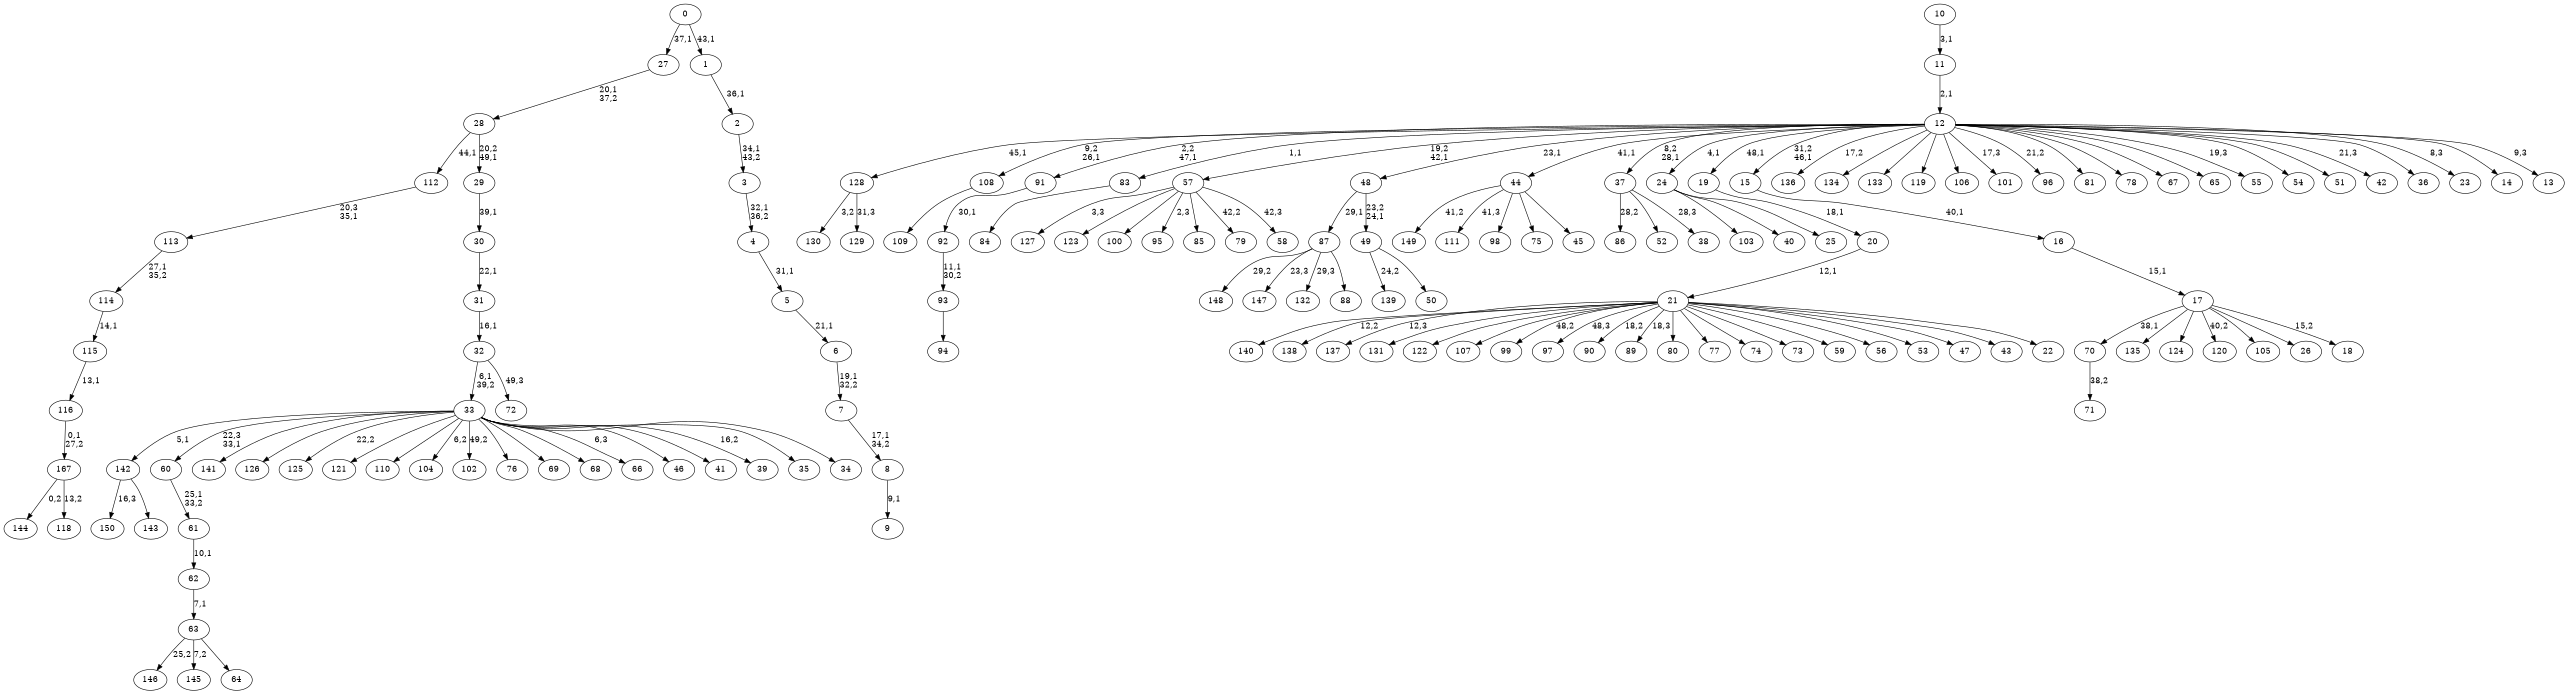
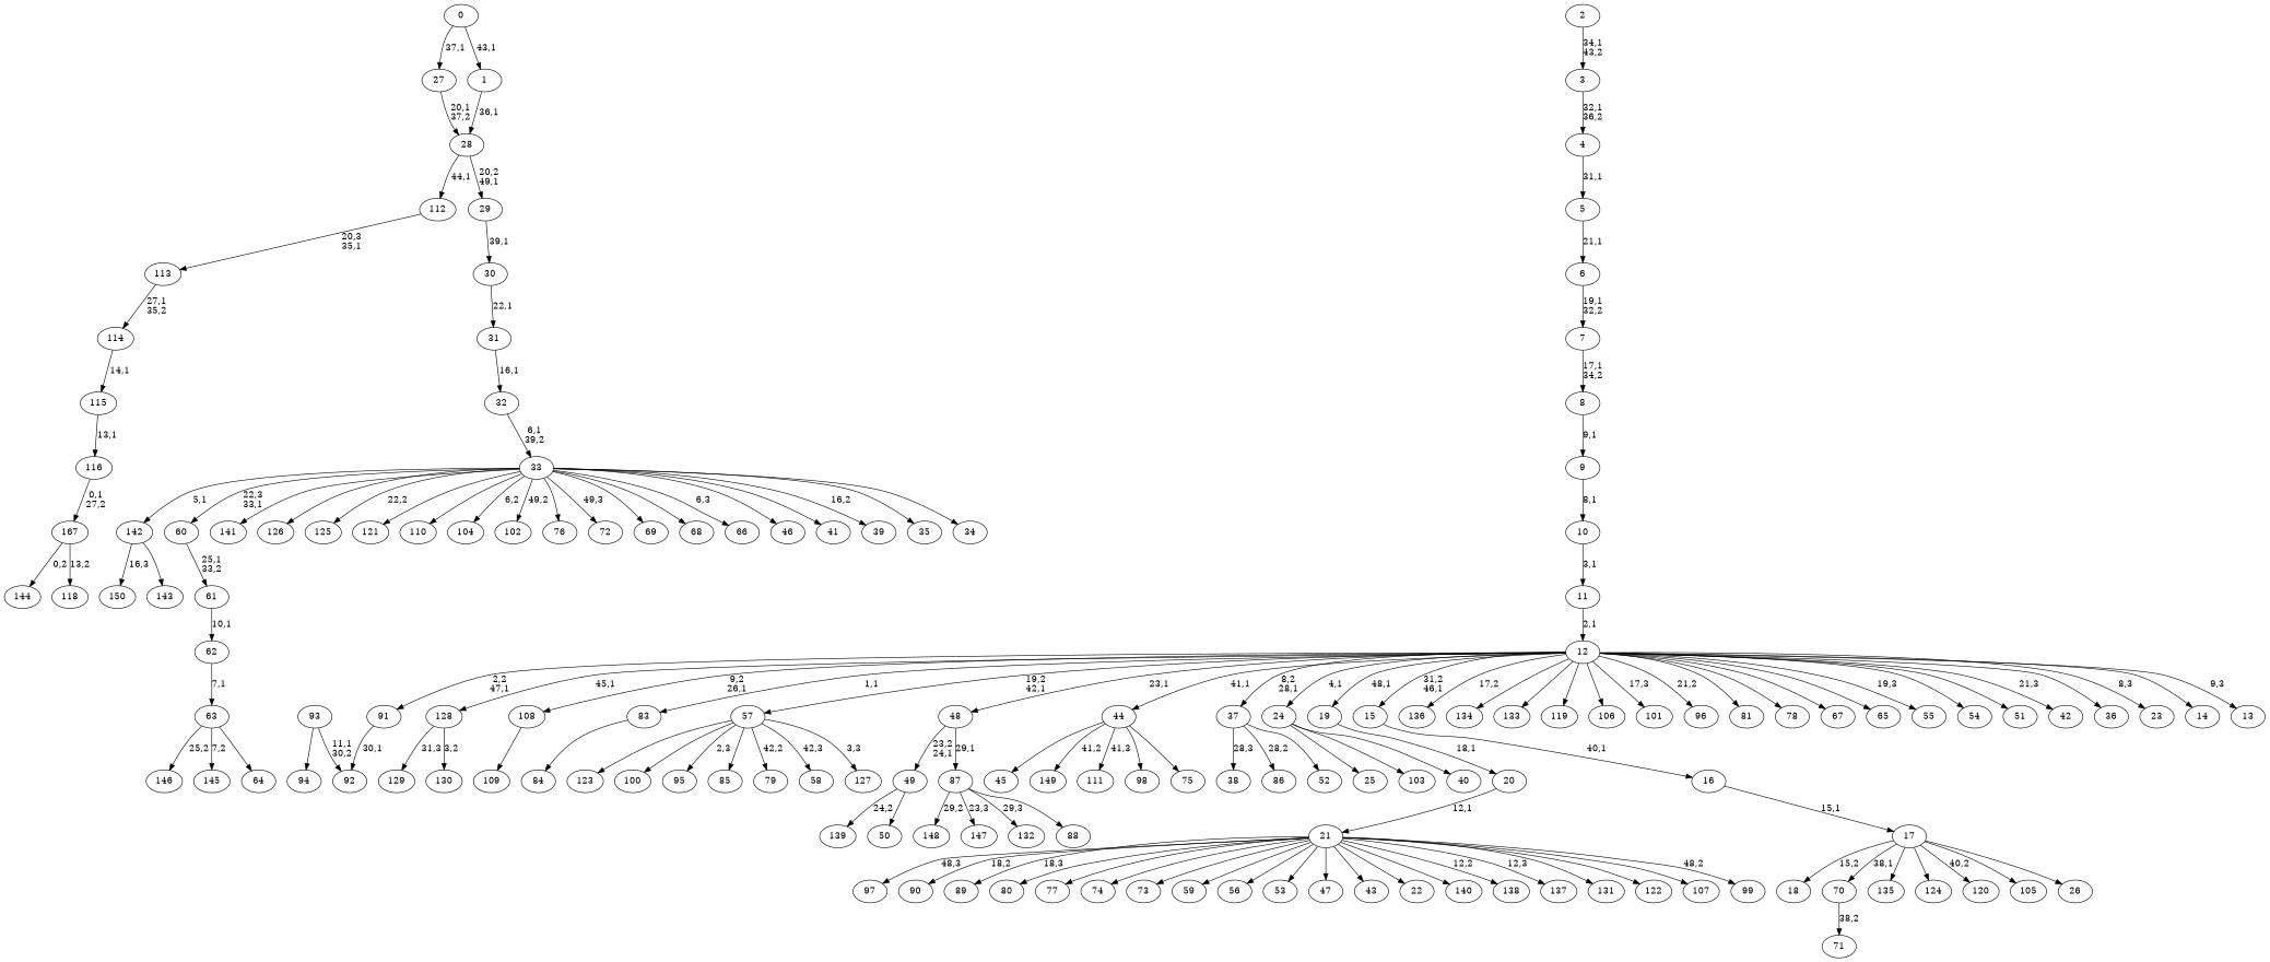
  digraph {
    142
    150
    143
    128
    130
    129
    n7 [label=167]
    144
    118
    116
    115
    114
    113
    112
    108
    109
    93
    94
    92
    91
    87
    148
    147
    132
    88
    83
    84
    70
    71
    63
    146
    145
    64
    62
    61
    60
    57
    127
    123
    100
    95
    85
    79
    58
    49
    139
    50
    48
    44
    149
    111
    98
    75
    45
    37
    86
    52
    38
    33
    141
    126
    125
    121
    110
    104
    102
    76
    72
    69
    68
    66
    46
    41
    39
    35
    34
    32
    31
    30
    29
    28
    27
    24
    103
    40
    25
    21
    140
    138
    137
    131
    122
    107
    99
    97
    90
    89
    80
    77
    74
    73
    59
    56
    53
    47
    43
    22
    20
    19
    17
    135
    124
    120
    105
    26
    18
    16
    15
    12
    136
    134
    133
    119
    106
    101
    96
    81
    78
    67
    65
    55
    54
    51
    42
    36
    23
    14
    13
    11
    10
    9
    8
    7
    6
    5
    4
    3
    2
    1
    0
    142 -> 150 [label="16,3"]
    142 -> 143
    128 -> 130 [label="3,2"]
    128 -> 129 [label="31,3"]
    n7 -> 144 [label="0,2"]
    n7 -> 118 [label="13,2"]
    116 -> n7 [label="0,1\n27,2"]
    115 -> 116 [label="13,1"]
    114 -> 115 [label="14,1"]
    113 -> 114 [label="27,1\n35,2"]
    112 -> 113 [label="20,3\n35,1"]
    108 -> 109
    93 -> 94
-   92 -> 93 [label="11,1\n30,2"]
+   93 -> 92 [label="11,1\n30,2"]
    91 -> 92 [label="30,1"]
    87 -> 148 [label="29,2"]
    87 -> 147 [label="23,3"]
    87 -> 132 [label="29,3"]
    87 -> 88
    83 -> 84
    70 -> 71 [label="38,2"]
    63 -> 146 [label="25,2"]
    63 -> 145 [label="7,2"]
    63 -> 64
    62 -> 63 [label="7,1"]
    61 -> 62 [label="10,1"]
    60 -> 61 [label="25,1\n33,2"]
    57 -> 127 [label="3,3"]
    57 -> 123
    57 -> 100
    57 -> 95 [label="2,3"]
    57 -> 85
    57 -> 79 [label="42,2"]
    57 -> 58 [label="42,3"]
    49 -> 139 [label="24,2"]
    49 -> 50
    48 -> 87 [label="29,1"]
    48 -> 49 [label="23,2\n24,1"]
    44 -> 149 [label="41,2"]
    44 -> 111 [label="41,3"]
    44 -> 98
    44 -> 75
    44 -> 45
    37 -> 86 [label="28,2"]
    37 -> 52
    37 -> 38 [label="28,3"]
    33 -> 142 [label="5,1"]
    33 -> 60 [label="22,3\n33,1"]
    33 -> 141
    33 -> 126
    33 -> 125 [label="22,2"]
    33 -> 121
    33 -> 110
    33 -> 104 [label="6,2"]
    33 -> 102 [label="49,2"]
    33 -> 76
-   32 -> 72 [label="49,3"]
+   33 -> 72 [label="49,3"]
    33 -> 69
    33 -> 68
    33 -> 66 [label="6,3"]
    33 -> 46
    33 -> 41
    33 -> 39 [label="16,2"]
    33 -> 35
    33 -> 34
    32 -> 33 [label="6,1\n39,2"]
    31 -> 32 [label="16,1"]
    30 -> 31 [label="22,1"]
    29 -> 30 [label="39,1"]
    28 -> 112 [label="44,1"]
    28 -> 29 [label="20,2\n49,1"]
    27 -> 28 [label="20,1\n37,2"]
    24 -> 103
    24 -> 40
    24 -> 25
    21 -> 140
    21 -> 138 [label="12,2"]
    21 -> 137 [label="12,3"]
    21 -> 131
    21 -> 122
    21 -> 107
    21 -> 99 [label="48,2"]
    21 -> 97 [label="48,3"]
    21 -> 90 [label="18,2"]
    21 -> 89 [label="18,3"]
    21 -> 80
    21 -> 77
    21 -> 74
    21 -> 73
    21 -> 59
    21 -> 56
    21 -> 53
    21 -> 47
    21 -> 43
    21 -> 22
    20 -> 21 [label="12,1"]
    19 -> 20 [label="18,1"]
    17 -> 70 [label="38,1"]
    17 -> 135
    17 -> 124
    17 -> 120 [label="40,2"]
    17 -> 105
    17 -> 26
    17 -> 18 [label="15,2"]
    16 -> 17 [label="15,1"]
    15 -> 16 [label="40,1"]
    12 -> 128 [label="45,1"]
    12 -> 108 [label="9,2\n26,1"]
    12 -> 91 [label="2,2\n47,1"]
    12 -> 83 [label="1,1"]
    12 -> 57 [label="19,2\n42,1"]
    12 -> 48 [label="23,1"]
    12 -> 44 [label="41,1"]
    12 -> 37 [label="8,2\n28,1"]
    12 -> 24 [label="4,1"]
    12 -> 19 [label="48,1"]
    12 -> 15 [label="31,2\n46,1"]
    12 -> 136 [label="17,2"]
    12 -> 134
    12 -> 133
    12 -> 119
    12 -> 106
    12 -> 101 [label="17,3"]
    12 -> 96 [label="21,2"]
    12 -> 81
    12 -> 78
    12 -> 67
    12 -> 65
    12 -> 55 [label="19,3"]
    12 -> 54
    12 -> 51
    12 -> 42 [label="21,3"]
    12 -> 36
    12 -> 23 [label="8,3"]
    12 -> 14
    12 -> 13 [label="9,3"]
    11 -> 12 [label="2,1"]
    10 -> 11 [label="3,1"]
+   9 -> 10 [label="8,1"]
    8 -> 9 [label="9,1"]
    7 -> 8 [label="17,1\n34,2"]
    6 -> 7 [label="19,1\n32,2"]
    5 -> 6 [label="21,1"]
    4 -> 5 [label="31,1"]
    3 -> 4 [label="32,1\n36,2"]
    2 -> 3 [label="34,1\n43,2"]
-   1 -> 2 [label="36,1"]
+   1 -> 28 [label="36,1"]
    0 -> 27 [label="37,1"]
    0 -> 1 [label="43,1"]
  }
